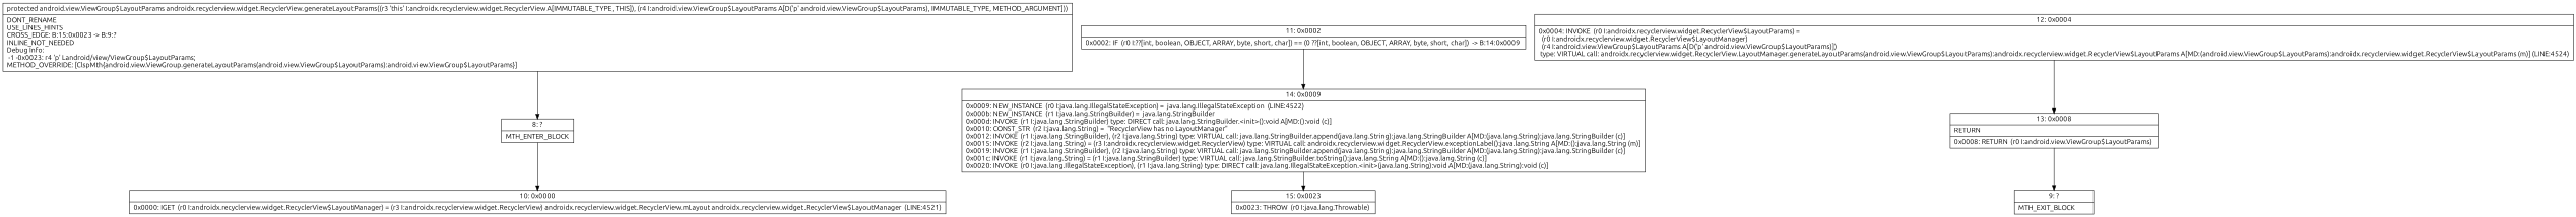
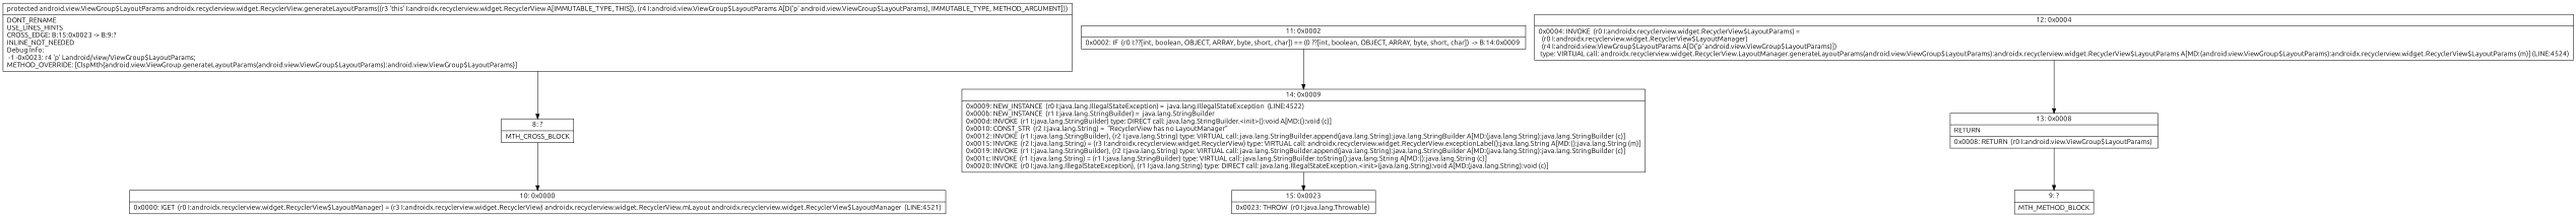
  digraph {
    fontname=Ubuntu
    node [fontname=Ubuntu shape=record]
    edge [fontname=Ubuntu]
-   n1 [label="{8\:\ ?|MTH_ENTER_BLOCK\l}"]
+   n1 [label="{8\:\ ?|MTH_CROSS_BLOCK\l}"]
    n2 [label="{10\:\ 0x0000|0x0000: IGET  (r0 I:androidx.recyclerview.widget.RecyclerView$LayoutManager) = (r3 I:androidx.recyclerview.widget.RecyclerView) androidx.recyclerview.widget.RecyclerView.mLayout androidx.recyclerview.widget.RecyclerView$LayoutManager  (LINE:4521)\l}"]
    n3 [label="{11\:\ 0x0002|0x0002: IF  (r0 I:??[int, boolean, OBJECT, ARRAY, byte, short, char]) == (0 ??[int, boolean, OBJECT, ARRAY, byte, short, char])  \-\> B:14:0x0009 \l}"]
    n4 [label="{14\:\ 0x0009|0x0009: NEW_INSTANCE  (r0 I:java.lang.IllegalStateException) =  java.lang.IllegalStateException  (LINE:4522)\l0x000b: NEW_INSTANCE  (r1 I:java.lang.StringBuilder) =  java.lang.StringBuilder \l0x000d: INVOKE  (r1 I:java.lang.StringBuilder) type: DIRECT call: java.lang.StringBuilder.\<init\>():void A[MD:():void (c)]\l0x0010: CONST_STR  (r2 I:java.lang.String) =  \"RecyclerView has no LayoutManager\" \l0x0012: INVOKE  (r1 I:java.lang.StringBuilder), (r2 I:java.lang.String) type: VIRTUAL call: java.lang.StringBuilder.append(java.lang.String):java.lang.StringBuilder A[MD:(java.lang.String):java.lang.StringBuilder (c)]\l0x0015: INVOKE  (r2 I:java.lang.String) = (r3 I:androidx.recyclerview.widget.RecyclerView) type: VIRTUAL call: androidx.recyclerview.widget.RecyclerView.exceptionLabel():java.lang.String A[MD:():java.lang.String (m)]\l0x0019: INVOKE  (r1 I:java.lang.StringBuilder), (r2 I:java.lang.String) type: VIRTUAL call: java.lang.StringBuilder.append(java.lang.String):java.lang.StringBuilder A[MD:(java.lang.String):java.lang.StringBuilder (c)]\l0x001c: INVOKE  (r1 I:java.lang.String) = (r1 I:java.lang.StringBuilder) type: VIRTUAL call: java.lang.StringBuilder.toString():java.lang.String A[MD:():java.lang.String (c)]\l0x0020: INVOKE  (r0 I:java.lang.IllegalStateException), (r1 I:java.lang.String) type: DIRECT call: java.lang.IllegalStateException.\<init\>(java.lang.String):void A[MD:(java.lang.String):void (c)]\l}"]
    n5 [label="{12\:\ 0x0004|0x0004: INVOKE  (r0 I:androidx.recyclerview.widget.RecyclerView$LayoutParams) = \l  (r0 I:androidx.recyclerview.widget.RecyclerView$LayoutManager)\l  (r4 I:android.view.ViewGroup$LayoutParams A[D('p' android.view.ViewGroup$LayoutParams)])\l type: VIRTUAL call: androidx.recyclerview.widget.RecyclerView.LayoutManager.generateLayoutParams(android.view.ViewGroup$LayoutParams):androidx.recyclerview.widget.RecyclerView$LayoutParams A[MD:(android.view.ViewGroup$LayoutParams):androidx.recyclerview.widget.RecyclerView$LayoutParams (m)] (LINE:4524)\l}"]
    n6 [label="{13\:\ 0x0008|RETURN\l|0x0008: RETURN  (r0 I:android.view.ViewGroup$LayoutParams) \l}"]
    n7 [label="{15\:\ 0x0023|0x0023: THROW  (r0 I:java.lang.Throwable) \l}"]
-   n8 [label="{9\:\ ?|MTH_EXIT_BLOCK\l}"]
+   n8 [label="{9\:\ ?|MTH_METHOD_BLOCK\l}"]
    n9 [label="{protected android.view.ViewGroup$LayoutParams androidx.recyclerview.widget.RecyclerView.generateLayoutParams((r3 'this' I:androidx.recyclerview.widget.RecyclerView A[IMMUTABLE_TYPE, THIS]), (r4 I:android.view.ViewGroup$LayoutParams A[D('p' android.view.ViewGroup$LayoutParams), IMMUTABLE_TYPE, METHOD_ARGUMENT]))  | DONT_RENAME\lUSE_LINES_HINTS\lCROSS_EDGE: B:15:0x0023 \-\> B:9:?\lINLINE_NOT_NEEDED\lDebug Info:\l  \-1 \-0x0023: r4 'p' Landroid\/view\/ViewGroup$LayoutParams;\lMETHOD_OVERRIDE: [ClspMth\{android.view.ViewGroup.generateLayoutParams(android.view.ViewGroup$LayoutParams):android.view.ViewGroup$LayoutParams\}]\l}"]
    n1 -> n2
    n3 -> n4
    n4 -> n7
    n5 -> n6
    n6 -> n8
    n9 -> n1
  }
